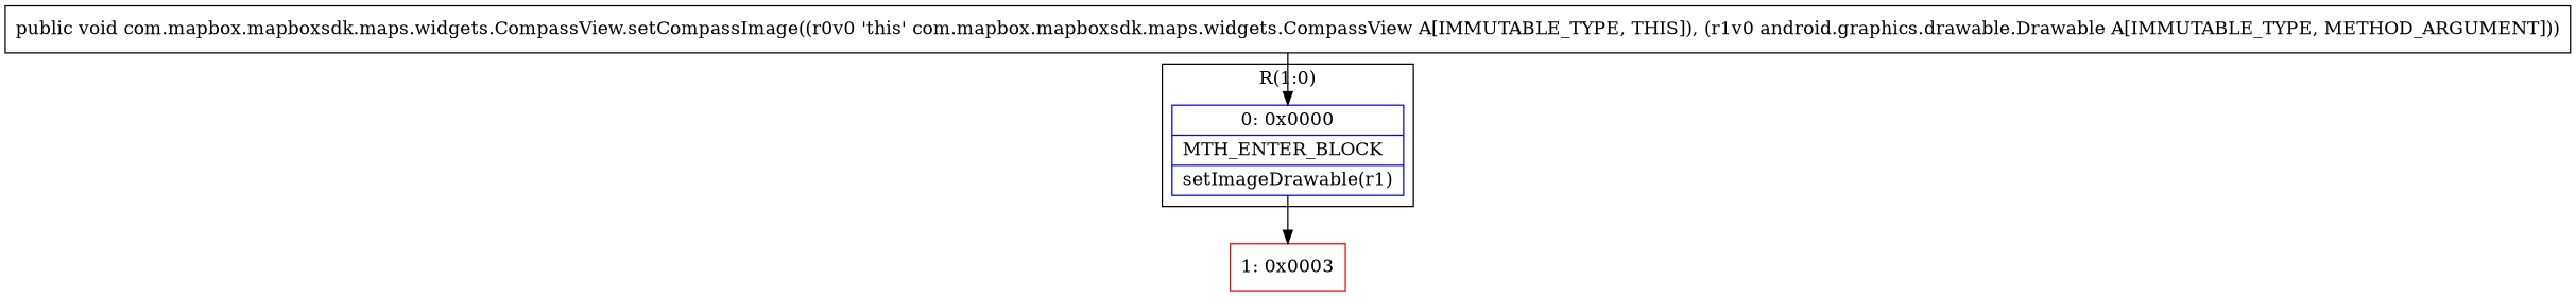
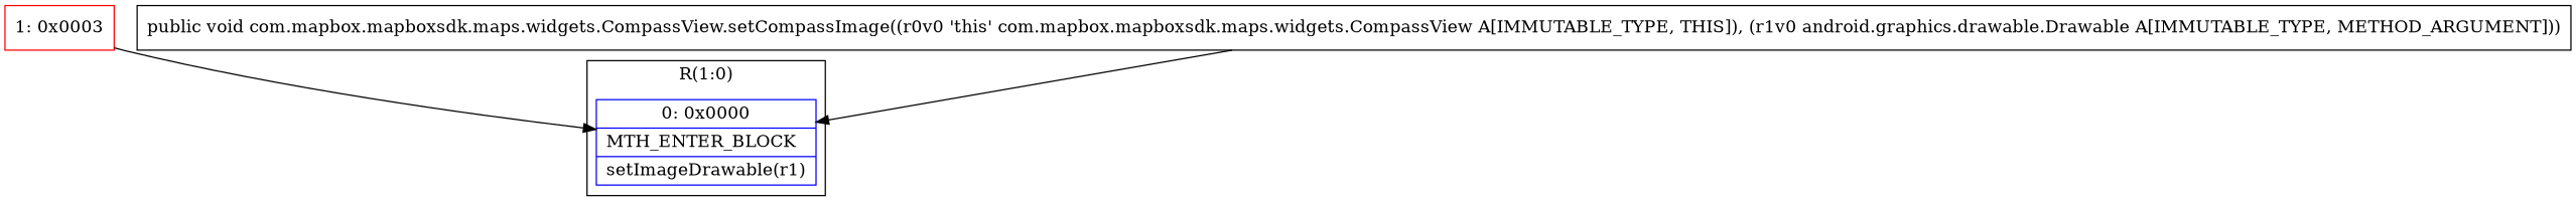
  digraph {
    node [shape=record]
    n1 [color=blue label="{0\:\ 0x0000|MTH_ENTER_BLOCK\l|setImageDrawable(r1)\l}"]
    n2 [color=red label="{1\:\ 0x0003}"]
    n3 [label="{public void com.mapbox.mapboxsdk.maps.widgets.CompassView.setCompassImage((r0v0 'this' com.mapbox.mapboxsdk.maps.widgets.CompassView A[IMMUTABLE_TYPE, THIS]), (r1v0 android.graphics.drawable.Drawable A[IMMUTABLE_TYPE, METHOD_ARGUMENT])) }"]
    subgraph cluster_1 {
      label="R(1:0)"
      n1
    }
-   n1 -> n2
+   n2 -> n1
    n3 -> n1
  }
